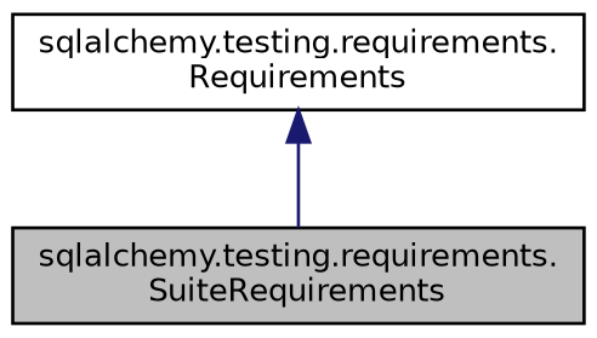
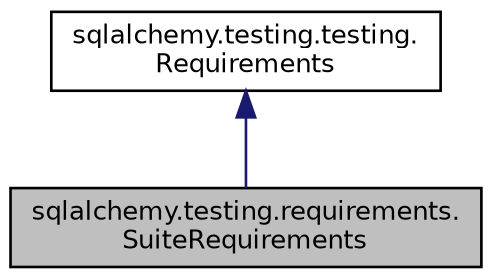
  digraph {
    node [color=black fontname=Helvetica fontsize=10 shape=record style=filled]
    n1 [fillcolor=grey75 fontcolor=black height=0.2 label="sqlalchemy.testing.requirements.\lSuiteRequirements" width=0.4]
-   n2 [fillcolor=white height=0.2 label="sqlalchemy.testing.requirements.\lRequirements" width=0.4]
+   n2 [fillcolor=white height=0.2 label="sqlalchemy.testing.testing.\lRequirements" width=0.4]
    n2 -> n1 [color=midnightblue dir=back fontname=Helvetica fontsize=10 labelfontname=Helvetica labelfontsize=10 style=solid]
  }
